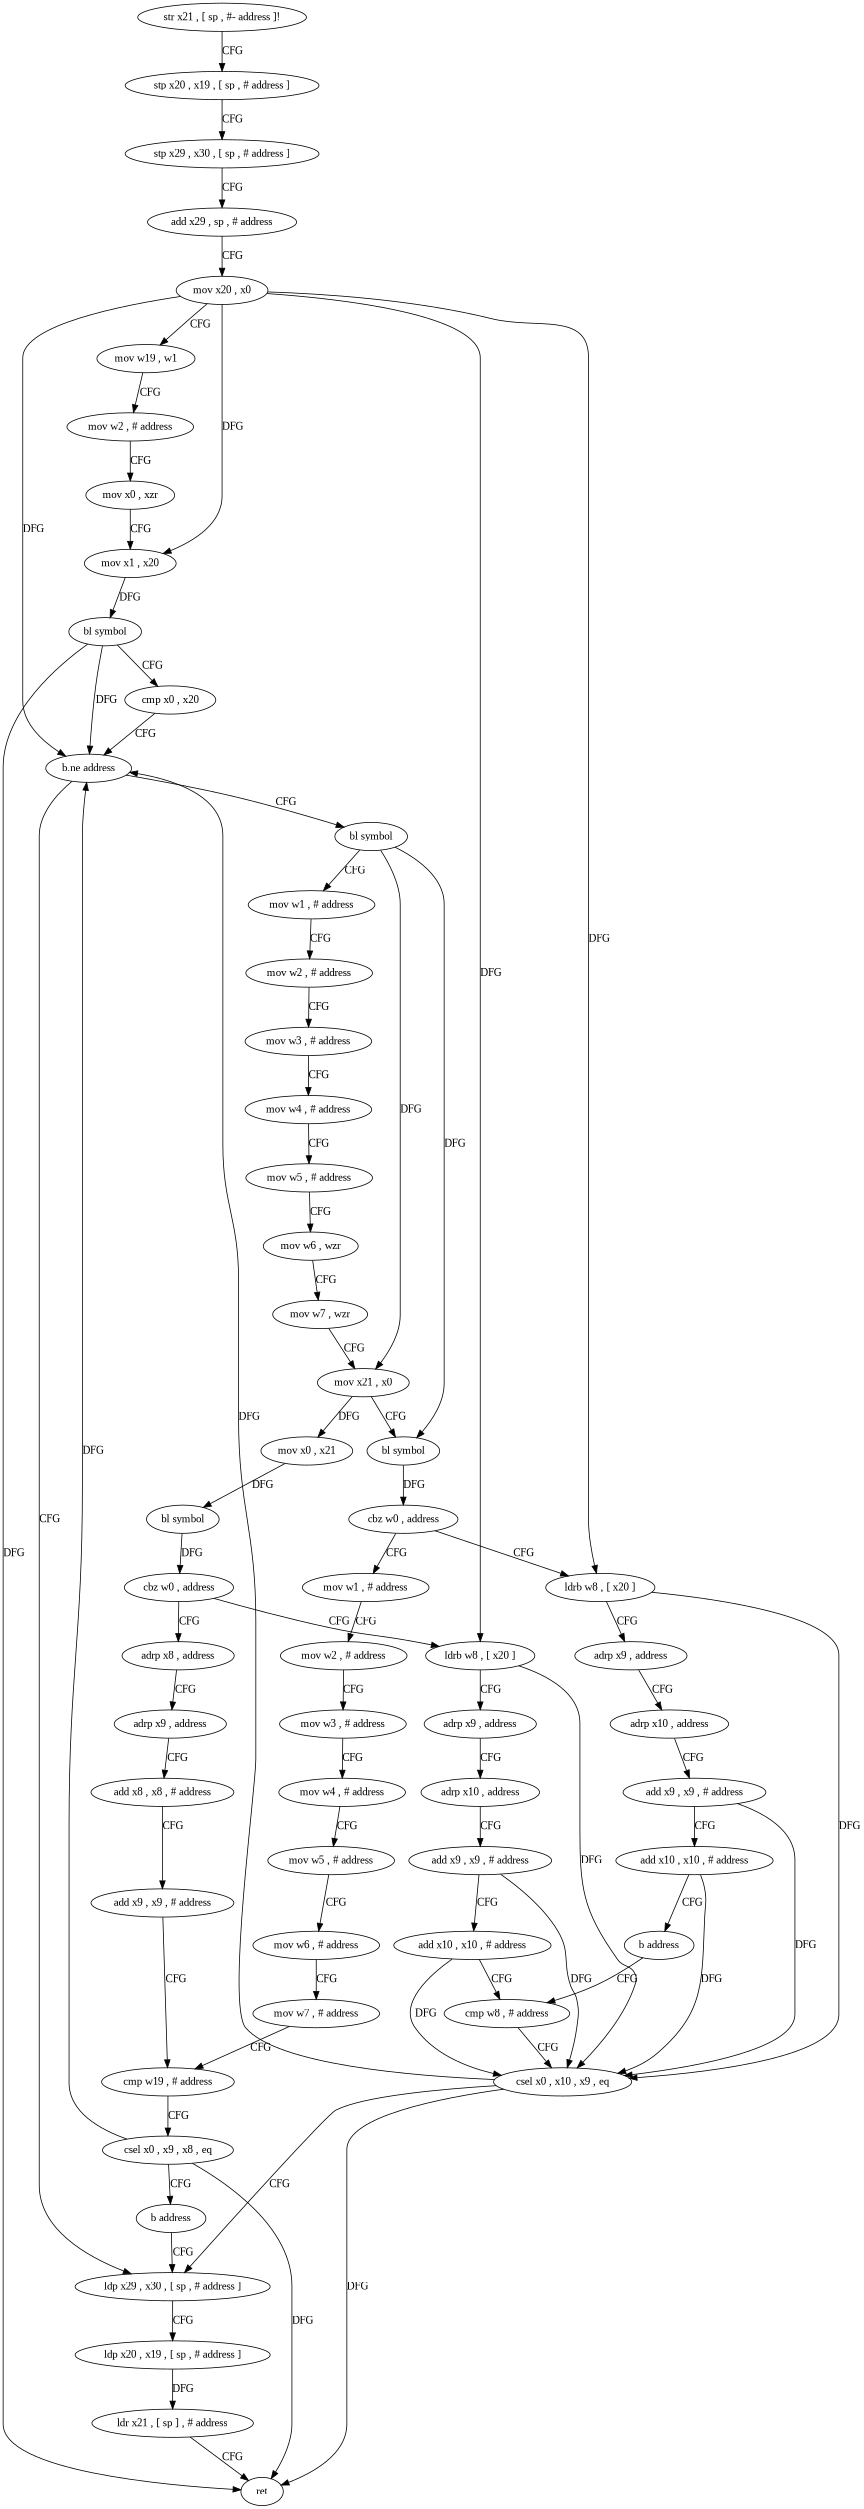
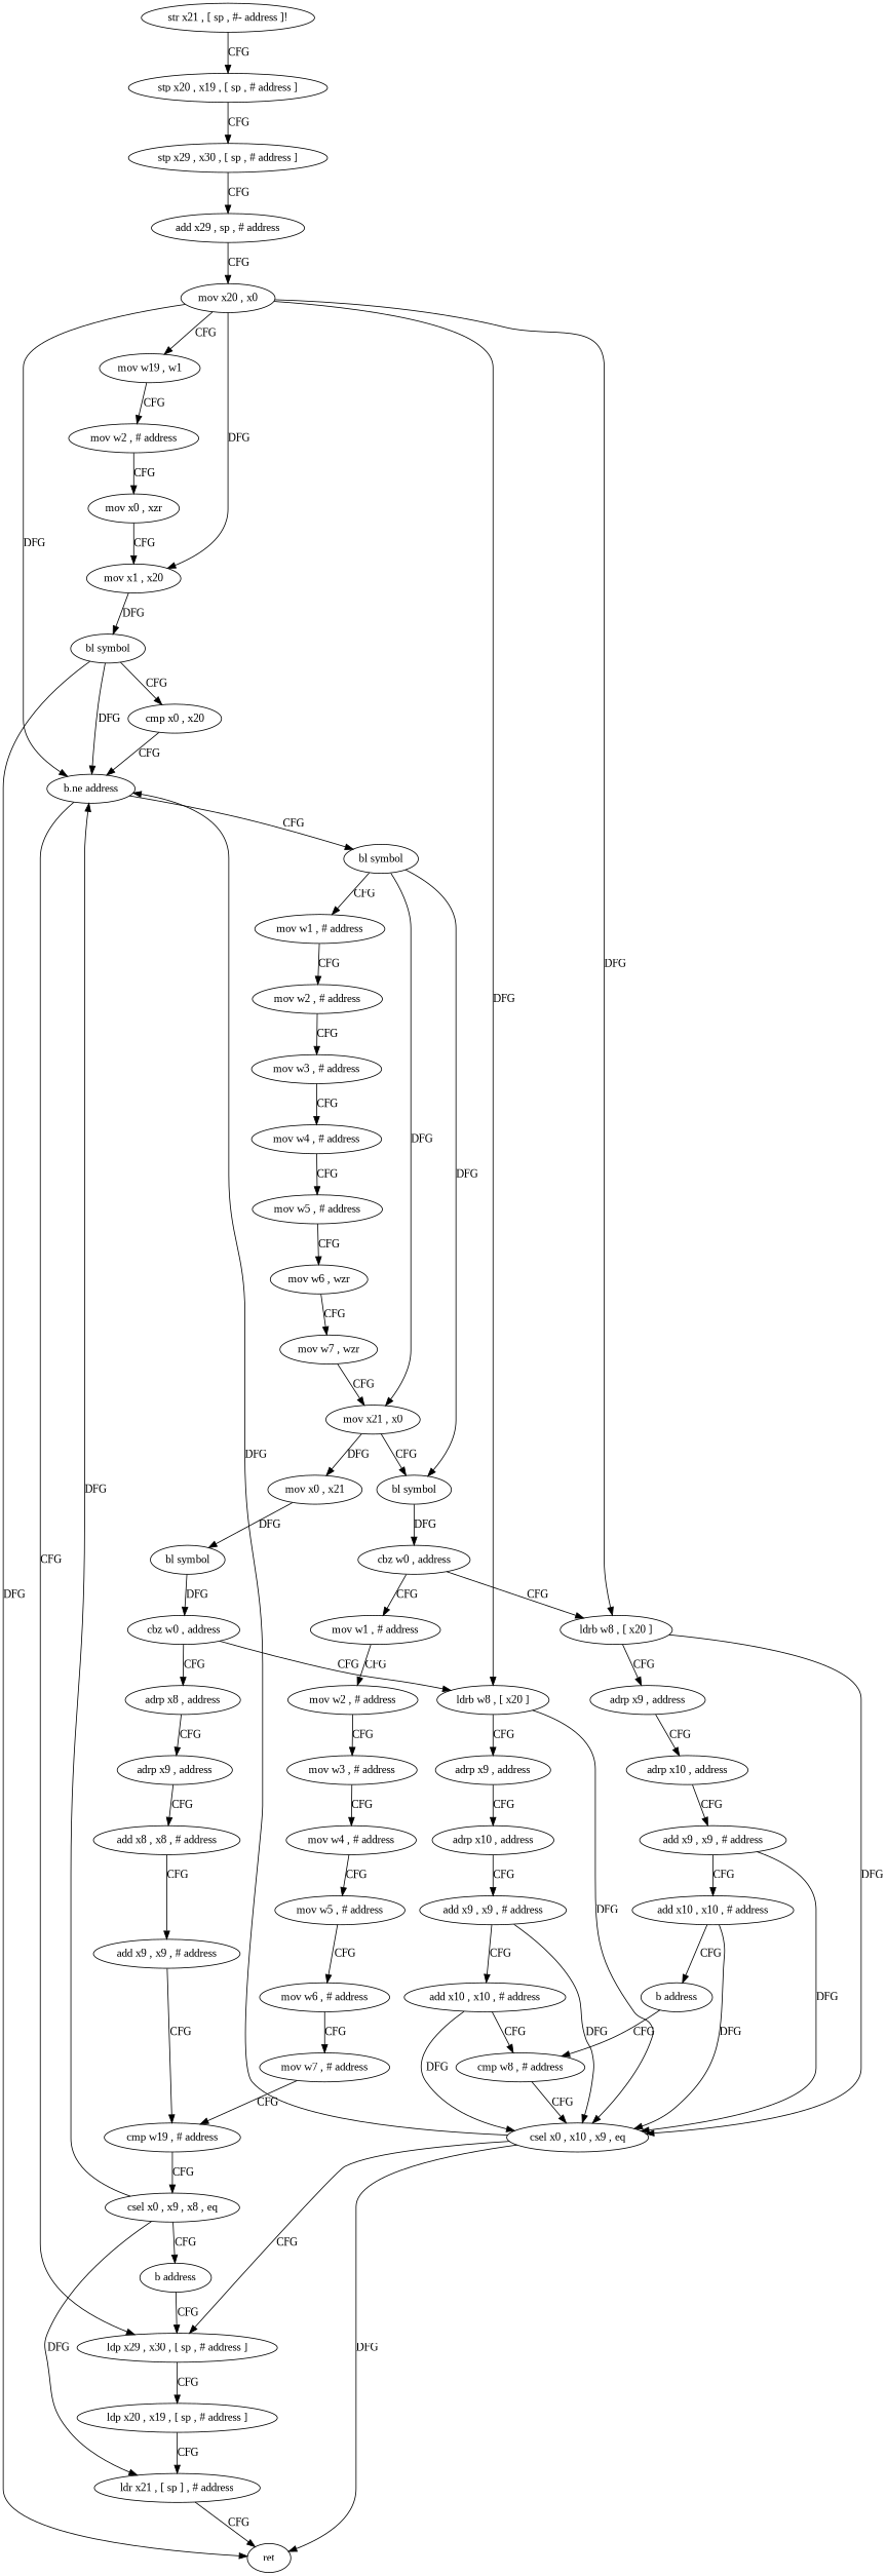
  digraph {
    fontname="Liberation Serif"
    node [fontname="Liberation Serif"]
    edge [fontname="Liberation Serif"]
    n1 [label="str x21 , [ sp , #- address ]!"]
    n2 [label="stp x20 , x19 , [ sp , # address ]"]
    n3 [label="stp x29 , x30 , [ sp , # address ]"]
    n4 [label="add x29 , sp , # address"]
    n5 [label="mov x20 , x0"]
    n6 [label="mov w19 , w1"]
    n7 [label="mov x1 , x20"]
    n8 [label="b.ne address"]
    n9 [label="ldrb w8 , [ x20 ]"]
    n10 [label="ldrb w8 , [ x20 ]"]
    n11 [label="mov w2 , # address"]
    n12 [label="bl symbol"]
    n13 [label="ldp x29 , x30 , [ sp , # address ]"]
    n14 [label="bl symbol"]
    n15 [label="adrp x9 , address"]
    n16 [label="csel x0 , x10 , x9 , eq"]
    n17 [label="adrp x9 , address"]
    n18 [label="mov x0 , xzr"]
    n19 [label="csel x0 , x9 , x8 , eq"]
    n20 [label=ret]
    n21 [label="b address"]
    n22 [label="cmp x0 , x20"]
    n23 [label="ldp x20 , x19 , [ sp , # address ]"]
    n24 [label="mov w1 , # address"]
    n25 [label="mov x21 , x0"]
    n26 [label="bl symbol"]
    n27 [label="ldr x21 , [ sp ] , # address"]
    n28 [label="mov w2 , # address"]
    n29 [label="mov x0 , x21"]
    n30 [label="cbz w0 , address"]
    n31 [label="mov w3 , # address"]
    n32 [label="mov w4 , # address"]
    n33 [label="mov w5 , # address"]
    n34 [label="mov w6 , wzr"]
    n35 [label="mov w7 , wzr"]
    n36 [label="bl symbol"]
    n37 [label="mov w1 , # address"]
    n38 [label="mov w2 , # address"]
    n39 [label="mov w3 , # address"]
    n40 [label="adrp x10 , address"]
    n41 [label="mov w4 , # address"]
    n42 [label="mov w5 , # address"]
    n43 [label="mov w6 , # address"]
    n44 [label="mov w7 , # address"]
    n45 [label="cmp w19 , # address"]
    n46 [label="cbz w0 , address"]
    n47 [label="adrp x8 , address"]
    n48 [label="adrp x9 , address"]
    n49 [label="add x8 , x8 , # address"]
    n50 [label="adrp x10 , address"]
    n51 [label="add x9 , x9 , # address"]
    n52 [label="add x10 , x10 , # address"]
    n53 [label="b address"]
    n54 [label="cmp w8 , # address"]
    n55 [label="add x9 , x9 , # address"]
    n56 [label="add x9 , x9 , # address"]
    n57 [label="add x10 , x10 , # address"]
    n1 -> n2 [label=CFG]
    n2 -> n3 [label=CFG]
    n3 -> n4 [label=CFG]
    n4 -> n5 [label=CFG]
    n5 -> n6 [label=CFG]
    n5 -> n7 [label=DFG]
    n5 -> n8 [label=DFG]
    n5 -> n9 [label=DFG]
    n5 -> n10 [label=DFG]
    n6 -> n11 [label=CFG]
    n7 -> n12 [label=DFG]
    n8 -> n13 [label=CFG]
    n8 -> n14 [label=CFG]
    n9 -> n15 [label=CFG]
    n9 -> n16 [label=DFG]
    n10 -> n16 [label=DFG]
    n10 -> n17 [label=CFG]
    n11 -> n18 [label=CFG]
    n12 -> n8 [label=DFG]
    n12 -> n20 [label=DFG]
    n12 -> n22 [label=CFG]
    n13 -> n23 [label=CFG]
    n14 -> n24 [label=CFG]
    n14 -> n25 [label=DFG]
    n14 -> n26 [label=DFG]
    n15 -> n40 [label=CFG]
    n16 -> n8 [label=DFG]
    n16 -> n13 [label=CFG]
    n16 -> n20 [label=DFG]
    n17 -> n50 [label=CFG]
    n18 -> n7 [label=CFG]
    n19 -> n8 [label=DFG]
-   n19 -> n20 [label=DFG]
+   n19 -> n27 [label=DFG]
    n19 -> n21 [label=CFG]
    n21 -> n13 [label=CFG]
    n22 -> n8 [label=CFG]
-   n23 -> n27 [label=DFG]
+   n23 -> n27 [label=CFG]
    n24 -> n28 [label=CFG]
    n25 -> n26 [label=CFG]
    n25 -> n29 [label=DFG]
    n26 -> n30 [label=DFG]
    n27 -> n20 [label=CFG]
    n28 -> n31 [label=CFG]
    n29 -> n36 [label=DFG]
    n30 -> n9 [label=CFG]
    n30 -> n37 [label=CFG]
    n31 -> n32 [label=CFG]
    n32 -> n33 [label=CFG]
    n33 -> n34 [label=CFG]
    n34 -> n35 [label=CFG]
    n35 -> n25 [label=CFG]
    n36 -> n46 [label=DFG]
    n37 -> n38 [label=CFG]
    n38 -> n39 [label=CFG]
    n39 -> n41 [label=CFG]
    n40 -> n51 [label=CFG]
    n41 -> n42 [label=CFG]
    n42 -> n43 [label=CFG]
    n43 -> n44 [label=CFG]
    n44 -> n45 [label=CFG]
    n45 -> n19 [label=CFG]
    n46 -> n10 [label=CFG]
    n46 -> n47 [label=CFG]
    n47 -> n48 [label=CFG]
    n48 -> n49 [label=CFG]
    n49 -> n55 [label=CFG]
    n50 -> n56 [label=CFG]
    n51 -> n16 [label=DFG]
    n51 -> n52 [label=CFG]
    n52 -> n16 [label=DFG]
    n52 -> n53 [label=CFG]
    n53 -> n54 [label=CFG]
    n54 -> n16 [label=CFG]
    n55 -> n45 [label=CFG]
    n56 -> n16 [label=DFG]
    n56 -> n57 [label=CFG]
    n57 -> n16 [label=DFG]
    n57 -> n54 [label=CFG]
  }
